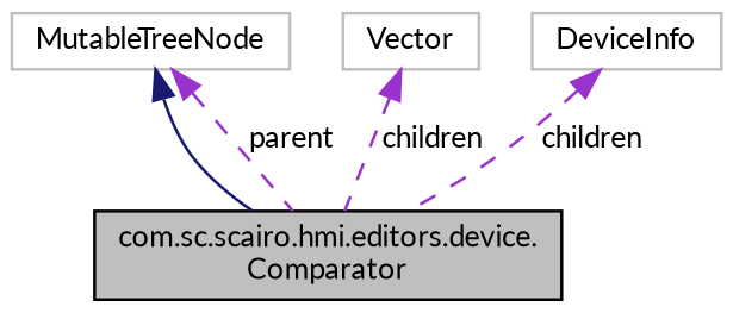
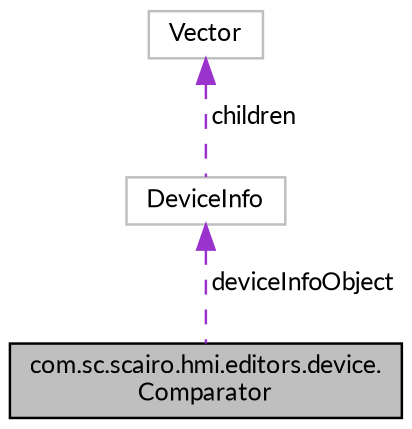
  digraph {
    fontname=Lato
    node [color=grey75 fillcolor=white fontname=Lato fontsize=10 shape=record style=filled]
    edge [color=darkorchid3 dir=back fontname=Lato fontsize=10 labelfontname=Helvetica labelfontsize=10 style=dashed]
    n1 [color=black fillcolor=grey75 fontcolor=black height=0.2 label="com.sc.scairo.hmi.editors.device.\lComparator" width=0.4]
-   n2 [height=0.2 label=MutableTreeNode width=0.4]
    n3 [height=0.2 label=Vector width=0.4]
    n4 [height=0.2 label=DeviceInfo width=0.4]
-   n2 -> n1 [color=midnightblue style=solid]
-   n2 -> n1 [label=" parent"]
-   n3 -> n1 [label=" children"]
-   n4 -> n1 [label=" children"]
+   n3 -> n4 [label=" children"]
+   n4 -> n1 [label=" deviceInfoObject"]
  }
